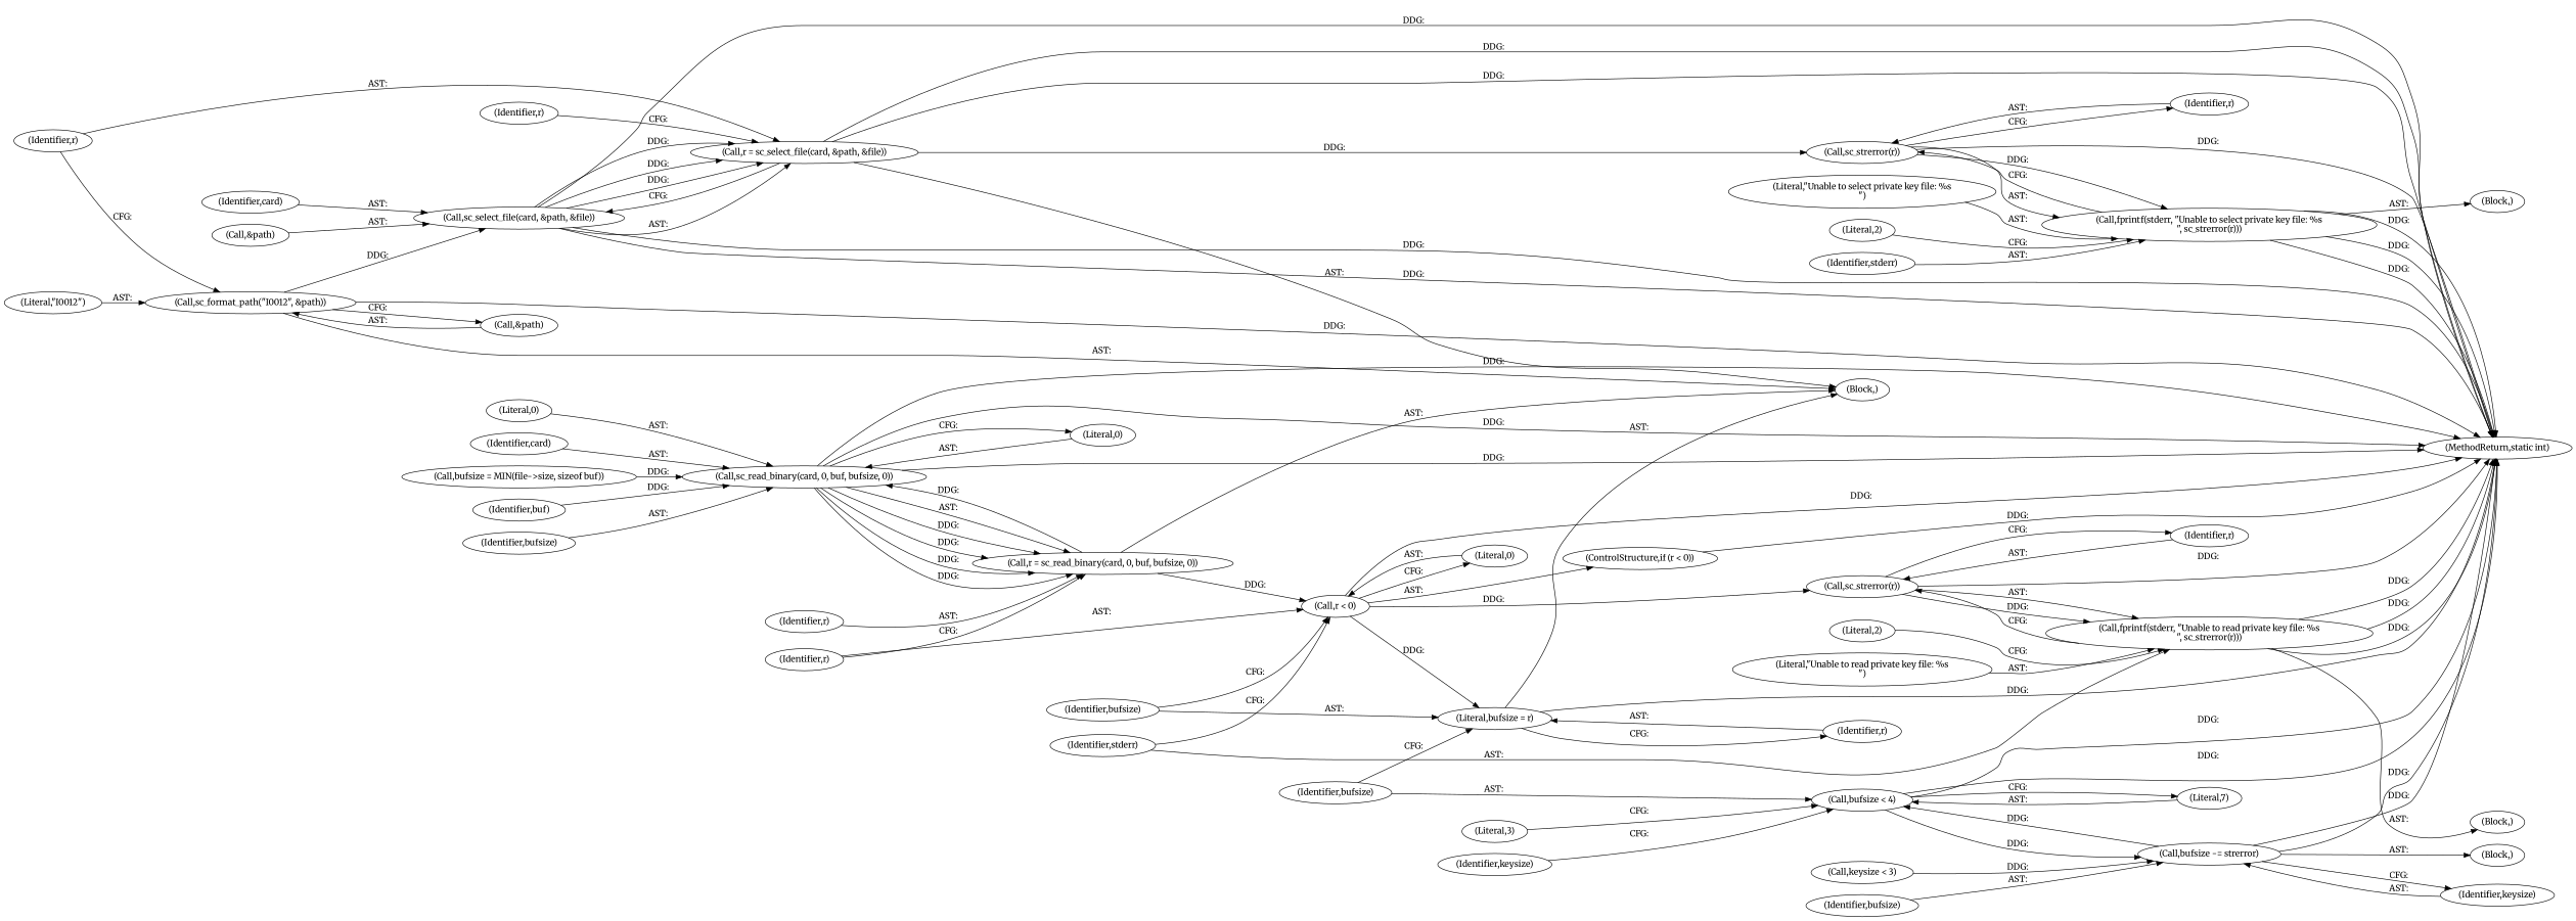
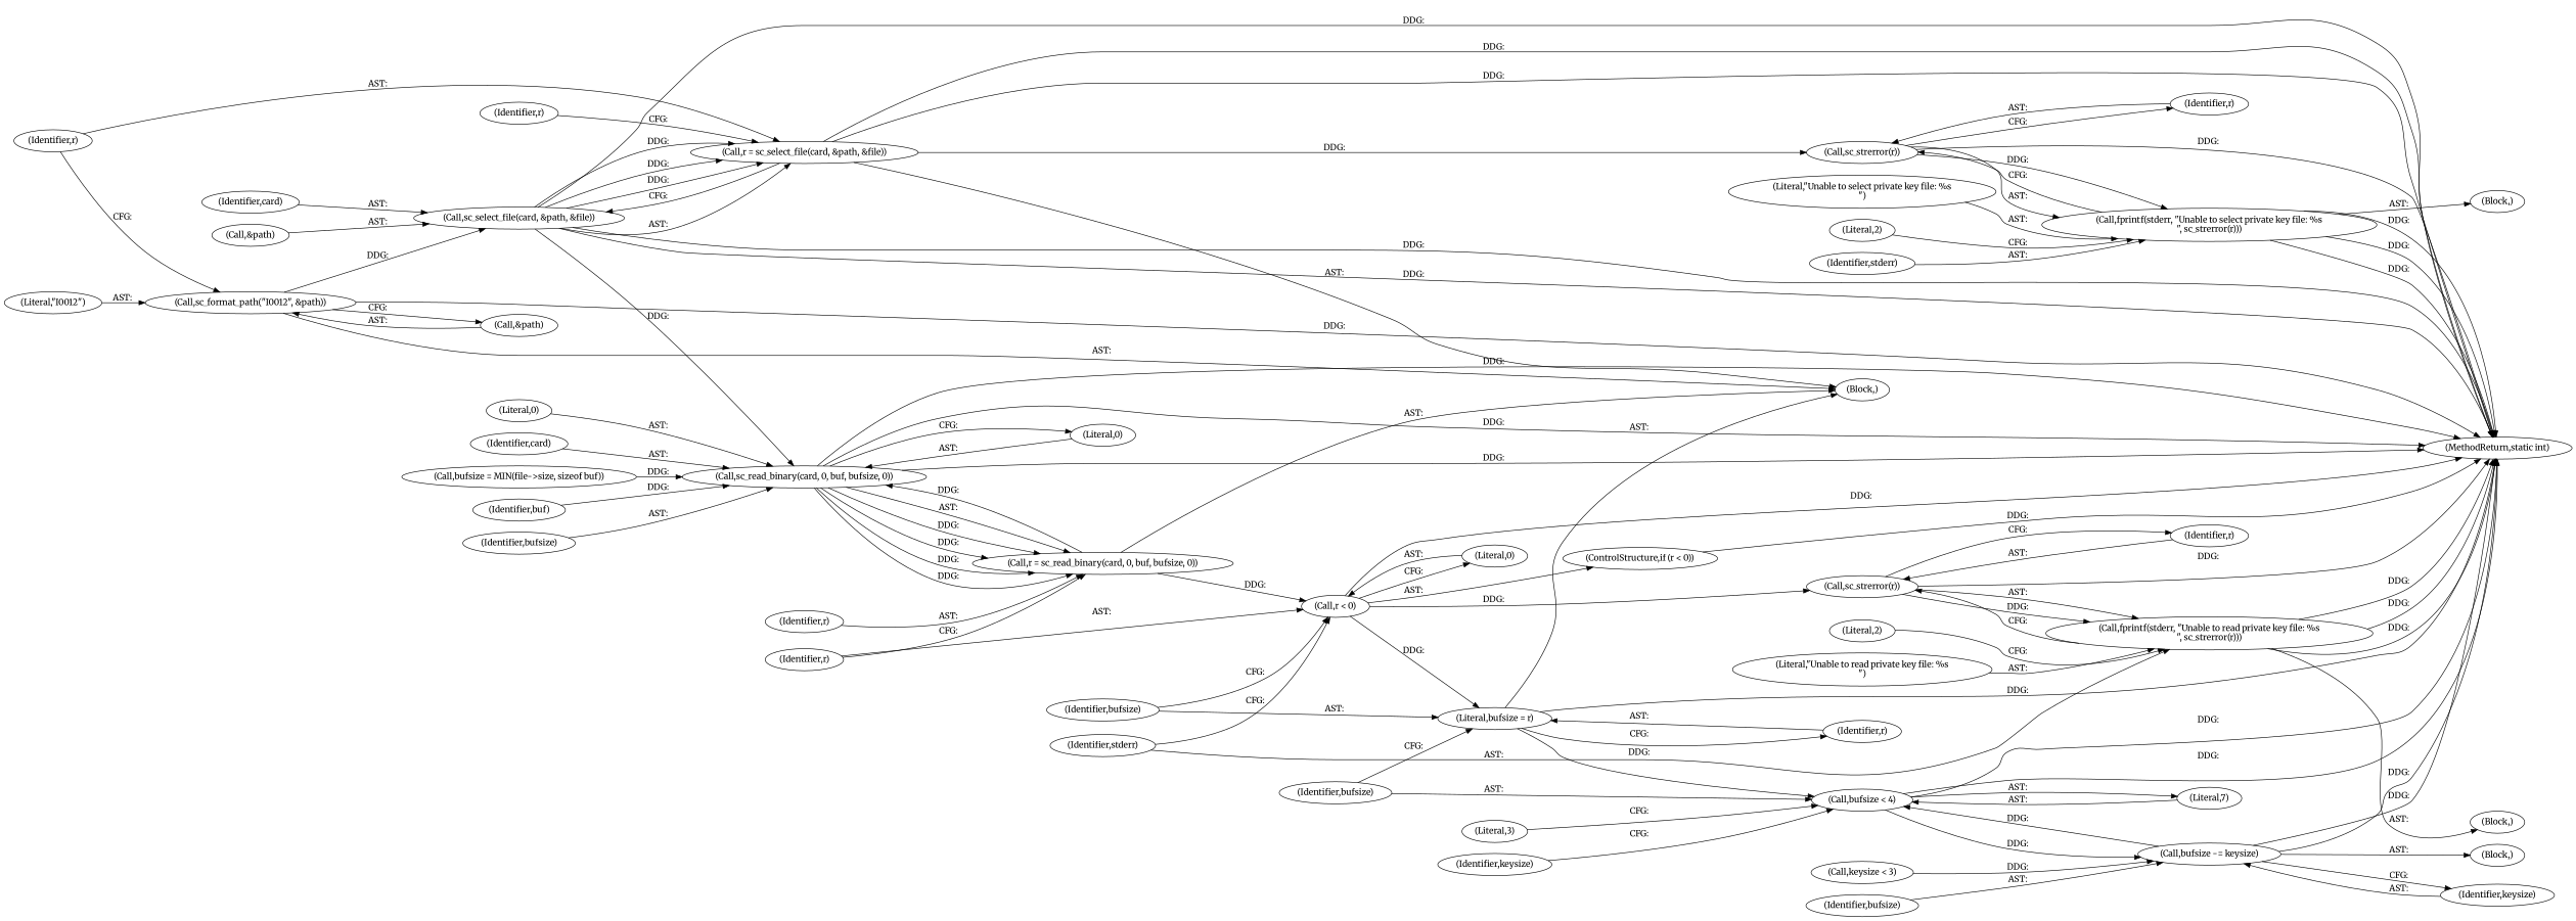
  digraph {
    fontname=Merriweather
    rankdir=LR
    node [fontname=Merriweather]
    edge [fontname=Merriweather]
    n1 [label="(Call,sc_select_file(card, &path, &file))"]
    n2 [label="(Call,r = sc_select_file(card, &path, &file))"]
    n3 [label="(Call,sc_read_binary(card, 0, buf, bufsize, 0))"]
    n4 [label="(MethodReturn,static int)"]
    n5 [label="(Block,)"]
    n6 [label="(Call,sc_strerror(r))"]
    n7 [label="(Call,r = sc_read_binary(card, 0, buf, bufsize, 0))"]
    n8 [label="(Literal,0)"]
    n9 [label="(Call,sc_format_path(\"I0012\", &path))"]
    n10 [label="(Call,&path)"]
    n11 [label="(Call,fprintf(stderr, \"Unable to select private key file: %s\n\", sc_strerror(r)))"]
    n12 [label="(Identifier,r)"]
    n13 [label="(Block,)"]
    n14 [label="(Call,r < 0)"]
    n15 [label="(Call,sc_strerror(r))"]
    n16 [label="(Literal,bufsize = r)"]
    n17 [label="(Literal,0)"]
    n18 [label="(ControlStructure,if (r < 0))"]
    n19 [label="(Call,fprintf(stderr, \"Unable to read private key file: %s\n\", sc_strerror(r)))"]
    n20 [label="(Identifier,r)"]
    n21 [label="(Call,bufsize < 4)"]
    n22 [label="(Identifier,r)"]
    n23 [label="(Block,)"]
-   n24 [label="(Call,bufsize -= strerror)"]
+   n24 [label="(Call,bufsize -= keysize)"]
    n25 [label="(Literal,7)"]
    n26 [label="(Identifier,keysize)"]
    n27 [label="(Block,)"]
    n28 [label="(Literal,2)"]
    n29 [label="(Literal,\"Unable to read private key file: %s\n\")"]
    n30 [label="(Literal,2)"]
    n31 [label="(Identifier,stderr)"]
    n32 [label="(Call,bufsize = MIN(file->size, sizeof buf))"]
    n33 [label="(Identifier,bufsize)"]
    n34 [label="(Literal,\"I0012\")"]
    n35 [label="(Identifier,buf)"]
    n36 [label="(Identifier,bufsize)"]
    n37 [label="(Identifier,bufsize)"]
    n38 [label="(Call,keysize < 3)"]
    n39 [label="(Identifier,r)"]
    n40 [label="(Identifier,r)"]
    n41 [label="(Identifier,r)"]
    n42 [label="(Identifier,stderr)"]
    n43 [label="(Literal,\"Unable to select private key file: %s\n\")"]
    n44 [label="(Literal,0)"]
    n45 [label="(Identifier,card)"]
    n46 [label="(Identifier,r)"]
    n47 [label="(Identifier,bufsize)"]
    n48 [label="(Identifier,card)"]
    n49 [label="(Call,&path)"]
    n50 [label="(Identifier,keysize)"]
    n51 [label="(Literal,3)"]
    n1 -> n2 [label="AST: "]
    n1 -> n2 [label="DDG: "]
    n1 -> n2 [label="DDG: "]
    n1 -> n2 [label="DDG: "]
+   n1 -> n3 [label="DDG: "]
    n1 -> n4 [label="DDG: "]
    n1 -> n4 [label="DDG: "]
    n1 -> n4 [label="DDG: "]
    n2 -> n1 [label="CFG: "]
    n2 -> n4 [label="DDG: "]
    n2 -> n4 [label="DDG: "]
    n2 -> n5 [label="AST: "]
    n2 -> n6 [label="DDG: "]
    n3 -> n4 [label="DDG: "]
    n3 -> n4 [label="DDG: "]
    n3 -> n4 [label="DDG: "]
    n3 -> n7 [label="AST: "]
    n3 -> n7 [label="DDG: "]
    n3 -> n7 [label="DDG: "]
    n3 -> n7 [label="DDG: "]
    n3 -> n7 [label="DDG: "]
    n3 -> n8 [label="CFG: "]
    n6 -> n4 [label="DDG: "]
    n6 -> n11 [label="AST: "]
    n6 -> n11 [label="DDG: "]
    n6 -> n12 [label="CFG: "]
    n7 -> n3 [label="DDG: "]
    n7 -> n5 [label="AST: "]
    n7 -> n14 [label="DDG: "]
    n8 -> n3 [label="AST: "]
    n9 -> n1 [label="DDG: "]
    n9 -> n4 [label="DDG: "]
    n9 -> n5 [label="AST: "]
    n9 -> n10 [label="CFG: "]
    n10 -> n9 [label="AST: "]
    n11 -> n4 [label="DDG: "]
    n11 -> n4 [label="DDG: "]
    n11 -> n4 [label="DDG: "]
    n11 -> n6 [label="CFG: "]
    n11 -> n13 [label="AST: "]
    n12 -> n6 [label="AST: "]
    n14 -> n4 [label="DDG: "]
    n14 -> n15 [label="DDG: "]
    n14 -> n16 [label="DDG: "]
    n14 -> n17 [label="CFG: "]
    n14 -> n18 [label="AST: "]
    n15 -> n4 [label="DDG: "]
    n15 -> n19 [label="AST: "]
    n15 -> n19 [label="DDG: "]
    n15 -> n20 [label="CFG: "]
    n16 -> n4 [label="DDG: "]
    n16 -> n5 [label="AST: "]
+   n16 -> n21 [label="DDG: "]
    n16 -> n22 [label="CFG: "]
    n17 -> n14 [label="AST: "]
    n18 -> n4 [label="DDG: "]
    n19 -> n4 [label="DDG: "]
    n19 -> n4 [label="DDG: "]
    n19 -> n4 [label="DDG: "]
    n19 -> n15 [label="CFG: "]
    n19 -> n23 [label="AST: "]
    n20 -> n15 [label="AST: "]
    n21 -> n4 [label="DDG: "]
    n21 -> n4 [label="DDG: "]
    n21 -> n24 [label="DDG: "]
-   n21 -> n25 [label="CFG: "]
+   n21 -> n25 [label="AST: "]
    n22 -> n16 [label="AST: "]
    n24 -> n4 [label="DDG: "]
    n24 -> n4 [label="DDG: "]
    n24 -> n21 [label="DDG: "]
    n24 -> n26 [label="CFG: "]
    n24 -> n27 [label="AST: "]
    n25 -> n21 [label="AST: "]
    n26 -> n24 [label="AST: "]
    n28 -> n11 [label="CFG: "]
    n29 -> n19 [label="AST: "]
    n30 -> n19 [label="CFG: "]
    n31 -> n11 [label="AST: "]
    n32 -> n3 [label="DDG: "]
    n33 -> n24 [label="AST: "]
    n34 -> n9 [label="AST: "]
    n35 -> n3 [label="DDG: "]
    n36 -> n16 [label="CFG: "]
    n36 -> n21 [label="AST: "]
    n37 -> n3 [label="AST: "]
    n38 -> n24 [label="DDG: "]
    n39 -> n2 [label="AST: "]
    n39 -> n9 [label="CFG: "]
    n40 -> n2 [label="CFG: "]
    n41 -> n7 [label="CFG: "]
    n41 -> n14 [label="AST: "]
    n42 -> n14 [label="CFG: "]
    n42 -> n19 [label="AST: "]
    n43 -> n11 [label="AST: "]
    n44 -> n3 [label="AST: "]
    n45 -> n1 [label="AST: "]
    n46 -> n7 [label="AST: "]
    n47 -> n14 [label="CFG: "]
    n47 -> n16 [label="AST: "]
    n48 -> n3 [label="AST: "]
    n49 -> n1 [label="AST: "]
    n50 -> n21 [label="CFG: "]
    n51 -> n21 [label="CFG: "]
  }
